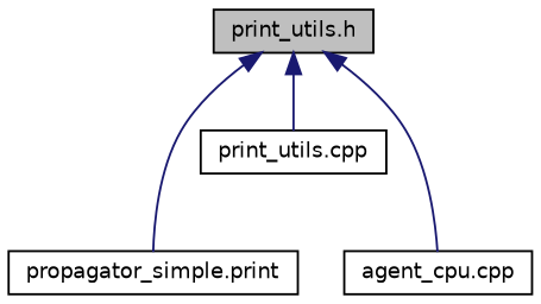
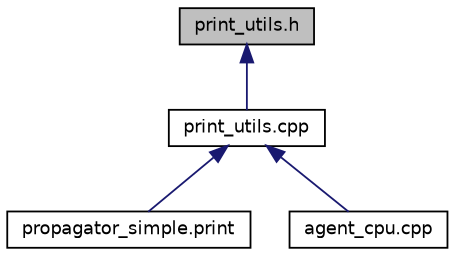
  digraph {
    node [color=black fillcolor=white fontname=Helvetica fontsize=10 shape=record style=filled]
    edge [color=midnightblue dir=back fontname=Helvetica fontsize=10 labelfontname=Helvetica labelfontsize=10 style=solid]
    n1 [fillcolor=grey75 fontcolor=black height=0.2 label="print_utils.h" width=0.4]
    n2 [height=0.2 label="propagator_simple.print" width=0.4]
    n3 [height=0.2 label="print_utils.cpp" width=0.4]
    n4 [height=0.2 label="agent_cpu.cpp" width=0.4]
-   n1 -> n2
+   n3 -> n2
    n1 -> n3
-   n1 -> n4
+   n3 -> n4
  }
